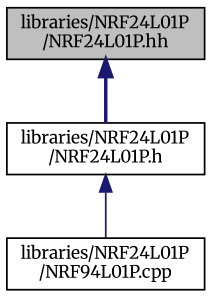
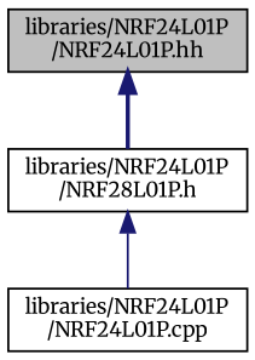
  digraph {
    fontname=Merriweather
    node [color=black fillcolor=white fontname=Merriweather fontsize=10 shape=record style=filled]
    edge [color=midnightblue dir=back fontname=Merriweather fontsize=10 labelfontname=Helvetica labelfontsize=10]
    n1 [fillcolor=grey75 fontcolor=black height=0.2 label="libraries/NRF24L01P\l/NRF24L01P.hh" width=0.4]
-   n2 [height=0.2 label="libraries/NRF24L01P\l/NRF24L01P.h" width=0.4]
-   n3 [height=0.2 label="libraries/NRF24L01P\l/NRF94L01P.cpp" width=0.4]
+   n2 [height=0.2 label="libraries/NRF24L01P\l/NRF28L01P.h" width=0.4]
+   n3 [height=0.2 label="libraries/NRF24L01P\l/NRF24L01P.cpp" width=0.4]
    n1 -> n2 [style=bold]
    n2 -> n3 [style=solid]
  }
